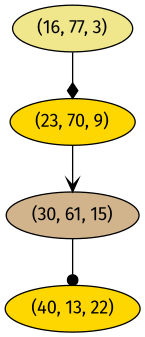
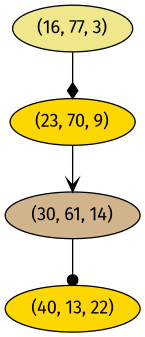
  digraph {
    fontname="Fira Sans"
    node [fillcolor=gold fontname="Fira Sans" style=filled]
    edge [fontname="Fira Sans"]
    "(16, 77, 3)" [fillcolor=khaki]
    "(23, 70, 9)"
-   "(30, 61, 14)" [fillcolor=tan label="(30, 61, 15)"]
+   "(30, 61, 14)" [fillcolor=tan]
    n4 [label="(40, 13, 22)"]
    "(16, 77, 3)" -> "(23, 70, 9)" [arrowhead=diamond]
    "(23, 70, 9)" -> "(30, 61, 14)" [arrowhead=vee]
    "(30, 61, 14)" -> n4 [arrowhead=dot]
  }
